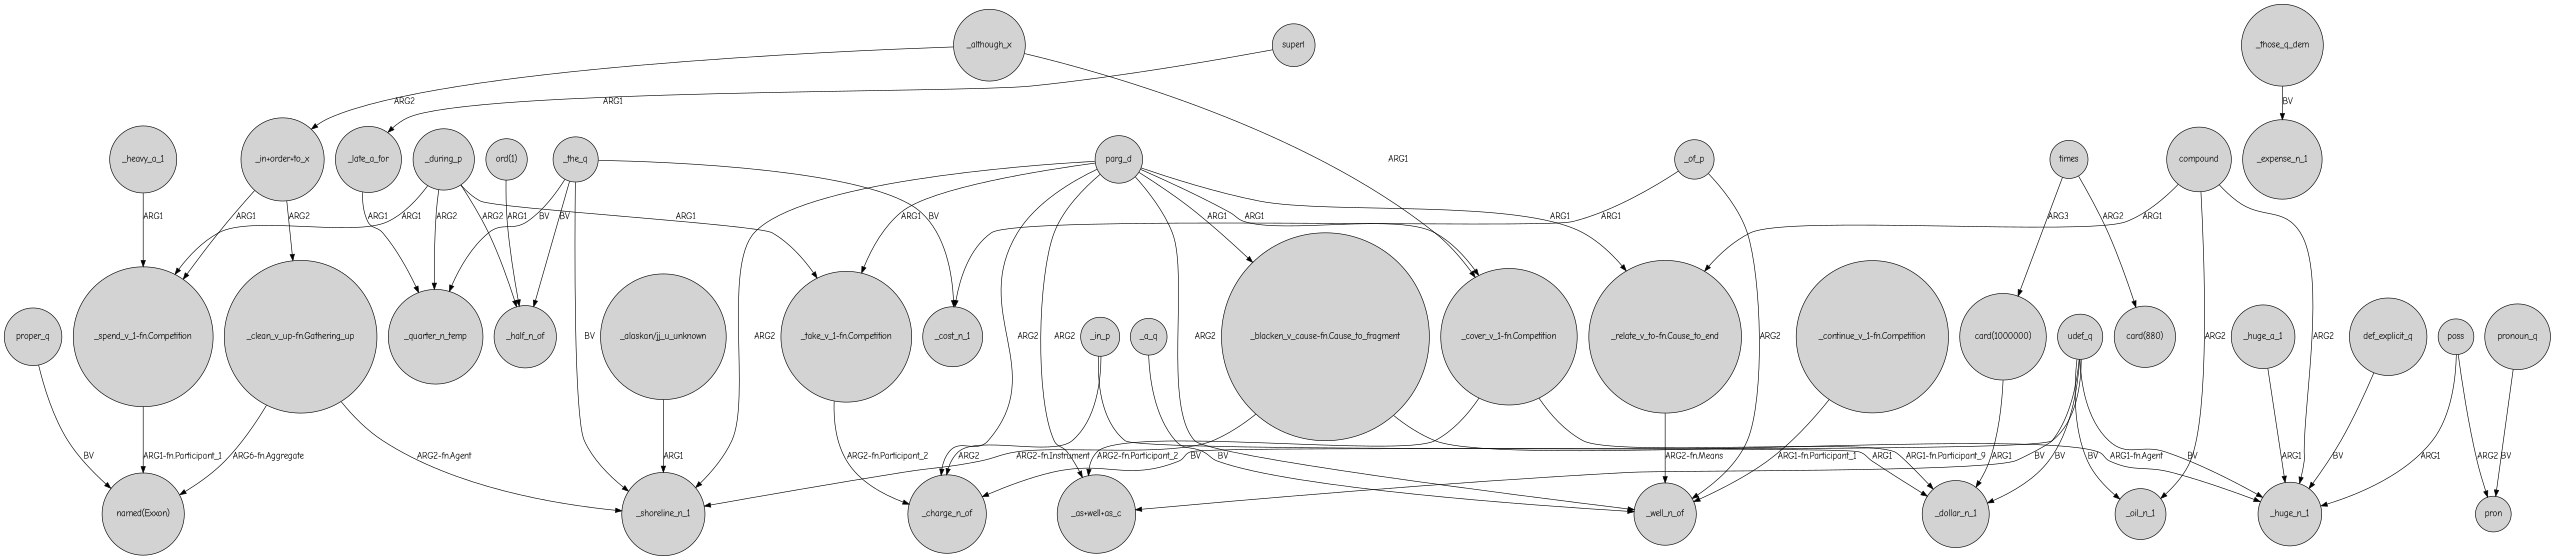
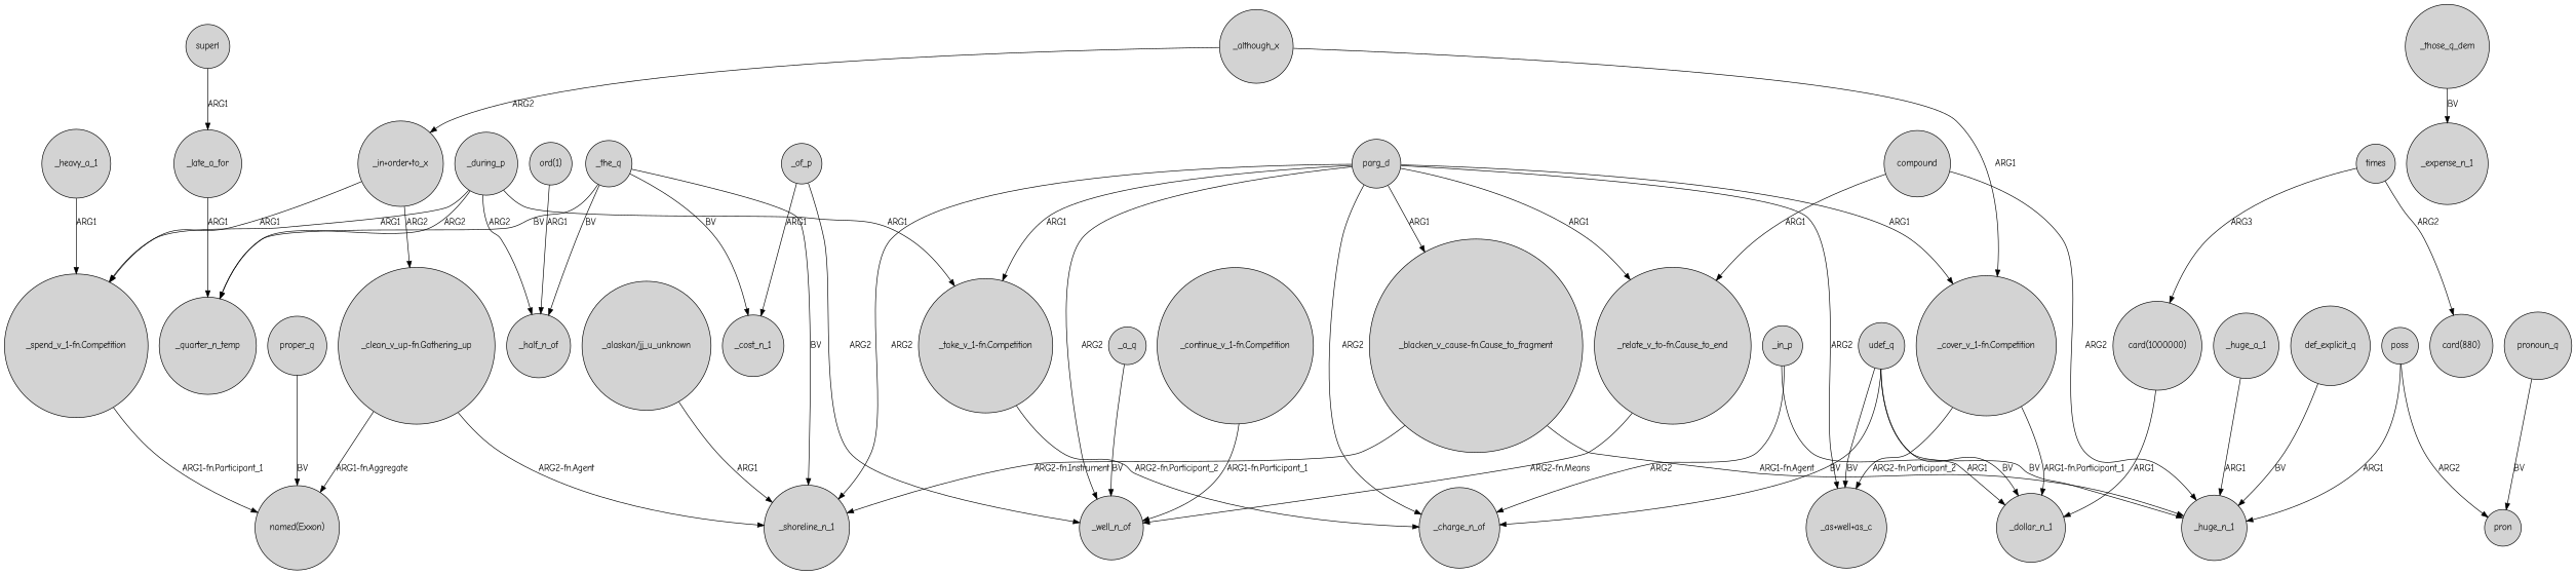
  digraph {
    fontname="Comic Neue"
    node [fontname="Comic Neue" shape=circle style=filled]
    edge [fontname="Comic Neue"]
    _late_a_for
    _quarter_n_temp
    "_alaskan/jj_u_unknown"
    _shoreline_n_1
    "_in+order+to_x"
    "_clean_v_up-fn.Gathering_up"
    "_spend_v_1-fn.Competition"
    "named(Exxon)"
    n9 [label=_huge_n_1]
    compound
    "_relate_v_to-fn.Cause_to_end"
-   _oil_n_1
    n13 [label=_well_n_of]
    _although_x
    "_cover_v_1-fn.Competition"
    "_as+well+as_c"
    _dollar_n_1
    parg_d
    "_take_v_1-fn.Competition"
    _charge_n_of
    "_blacken_v_cause-fn.Cause_to_fragment"
    _during_p
    _half_n_of
    udef_q
    _the_q
    _cost_n_1
    _of_p
    superl
    times
    "card(1000000)"
    "card(880)"
    proper_q
    pronoun_q
    pron
    _in_p
    def_explicit_q
    poss
    "_continue_v_1-fn.Competition"
    _heavy_a_1
    "ord(1)"
    _huge_a_1
    _a_q
    _those_q_dem
    _expense_n_1
    _late_a_for -> _quarter_n_temp [label=ARG1]
    "_alaskan/jj_u_unknown" -> _shoreline_n_1 [label=ARG1]
    "_in+order+to_x" -> "_clean_v_up-fn.Gathering_up" [label=ARG2]
    "_in+order+to_x" -> "_spend_v_1-fn.Competition" [label=ARG1]
    "_clean_v_up-fn.Gathering_up" -> _shoreline_n_1 [label="ARG2-fn.Agent"]
-   "_clean_v_up-fn.Gathering_up" -> "named(Exxon)" [label="ARG6-fn.Aggregate"]
+   "_clean_v_up-fn.Gathering_up" -> "named(Exxon)" [label="ARG1-fn.Aggregate"]
    "_spend_v_1-fn.Competition" -> "named(Exxon)" [label="ARG1-fn.Participant_1"]
    compound -> n9 [label=ARG2]
    compound -> "_relate_v_to-fn.Cause_to_end" [label=ARG1]
-   compound -> _oil_n_1 [label=ARG2]
    "_relate_v_to-fn.Cause_to_end" -> n13 [label="ARG2-fn.Means"]
    _although_x -> "_in+order+to_x" [label=ARG2]
    _although_x -> "_cover_v_1-fn.Competition" [label=ARG1]
    "_cover_v_1-fn.Competition" -> "_as+well+as_c" [label="ARG2-fn.Participant_2"]
-   "_cover_v_1-fn.Competition" -> _dollar_n_1 [label="ARG1-fn.Participant_9"]
+   "_cover_v_1-fn.Competition" -> _dollar_n_1 [label="ARG1-fn.Participant_1"]
    parg_d -> _shoreline_n_1 [label=ARG2]
    parg_d -> "_relate_v_to-fn.Cause_to_end" [label=ARG1]
    parg_d -> n13 [label=ARG2]
    parg_d -> "_cover_v_1-fn.Competition" [label=ARG1]
    parg_d -> "_as+well+as_c" [label=ARG2]
    parg_d -> "_take_v_1-fn.Competition" [label=ARG1]
    parg_d -> _charge_n_of [label=ARG2]
    parg_d -> "_blacken_v_cause-fn.Cause_to_fragment" [label=ARG1]
    "_take_v_1-fn.Competition" -> _charge_n_of [label="ARG2-fn.Participant_2"]
    "_blacken_v_cause-fn.Cause_to_fragment" -> _shoreline_n_1 [label="ARG2-fn.Instrument"]
    "_blacken_v_cause-fn.Cause_to_fragment" -> n9 [label="ARG1-fn.Agent"]
    _during_p -> _quarter_n_temp [label=ARG2]
    _during_p -> "_spend_v_1-fn.Competition" [label=ARG1]
    _during_p -> "_take_v_1-fn.Competition" [label=ARG1]
    _during_p -> _half_n_of [label=ARG2]
    udef_q -> n9 [label=BV]
-   udef_q -> _oil_n_1 [label=BV]
    udef_q -> "_as+well+as_c" [label=BV]
    udef_q -> _dollar_n_1 [label=BV]
    udef_q -> _charge_n_of [label=BV]
    _the_q -> _quarter_n_temp [label=BV]
    _the_q -> _shoreline_n_1 [label=BV]
    _the_q -> _half_n_of [label=BV]
    _the_q -> _cost_n_1 [label=BV]
    _of_p -> n13 [label=ARG2]
    _of_p -> _cost_n_1 [label=ARG1]
    superl -> _late_a_for [label=ARG1]
    times -> "card(1000000)" [label=ARG3]
    times -> "card(880)" [label=ARG2]
    "card(1000000)" -> _dollar_n_1 [label=ARG1]
    proper_q -> "named(Exxon)" [label=BV]
    pronoun_q -> pron [label=BV]
    _in_p -> _dollar_n_1 [label=ARG1]
    _in_p -> _charge_n_of [label=ARG2]
    def_explicit_q -> n9 [label=BV]
    poss -> n9 [label=ARG1]
    poss -> pron [label=ARG2]
    "_continue_v_1-fn.Competition" -> n13 [label="ARG1-fn.Participant_1"]
    _heavy_a_1 -> "_spend_v_1-fn.Competition" [label=ARG1]
    "ord(1)" -> _half_n_of [label=ARG1]
    _huge_a_1 -> n9 [label=ARG1]
    _a_q -> n13 [label=BV]
    _those_q_dem -> _expense_n_1 [label=BV]
  }
